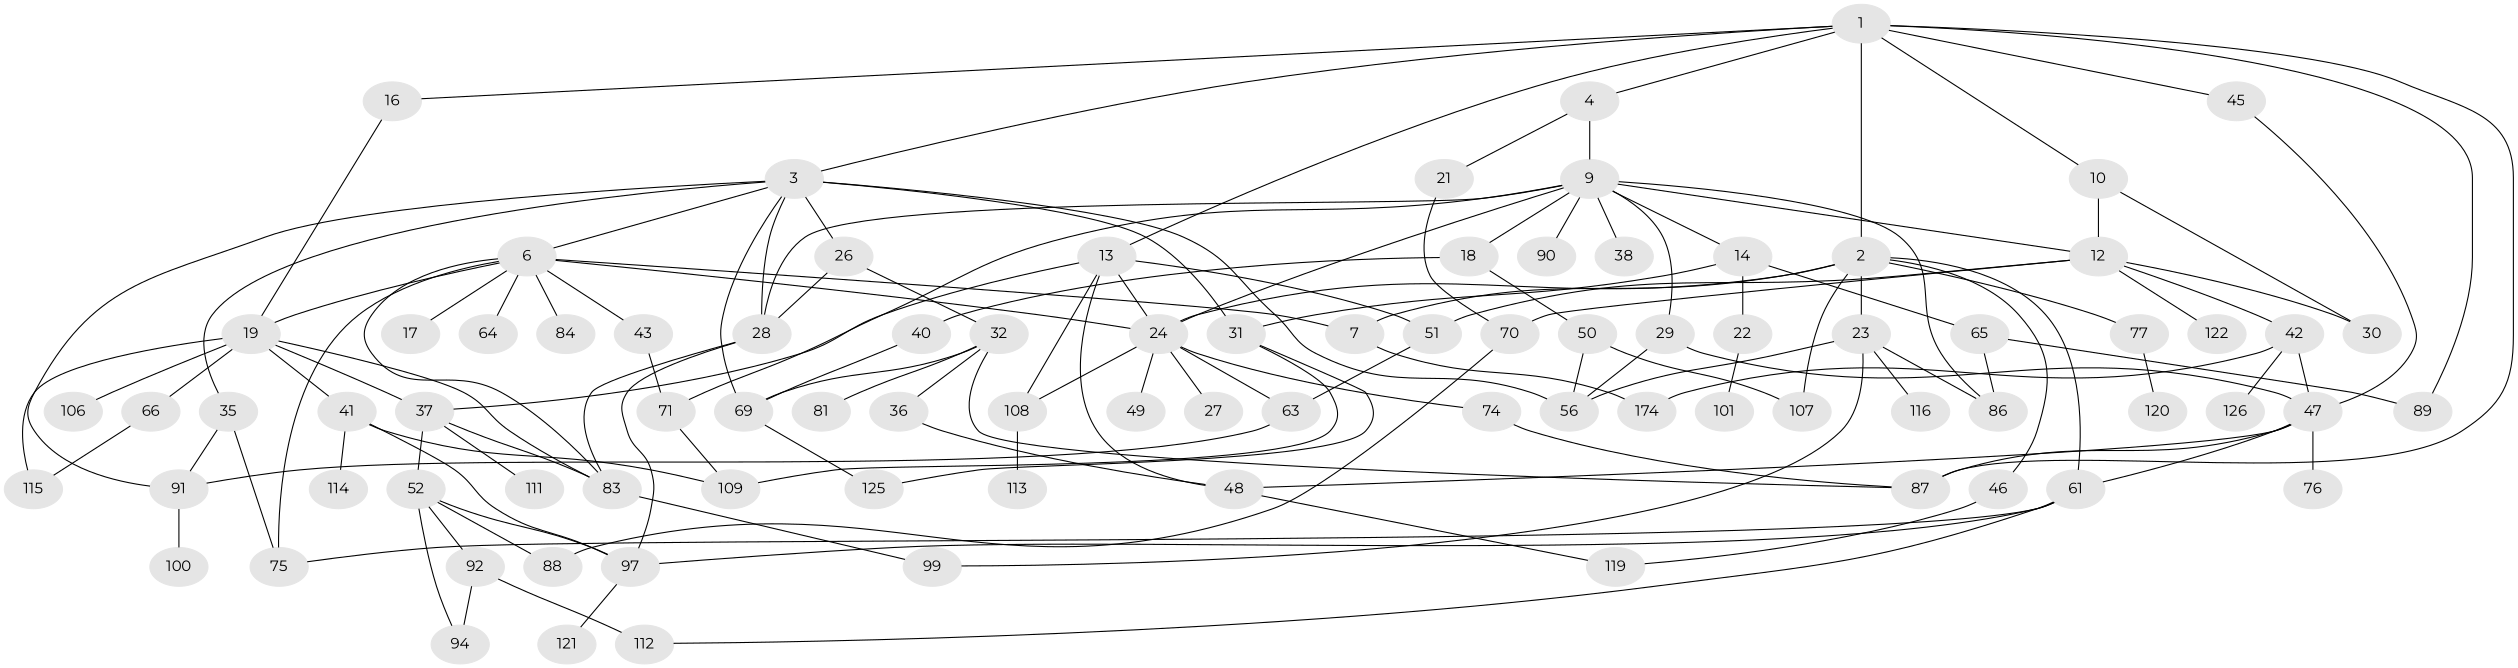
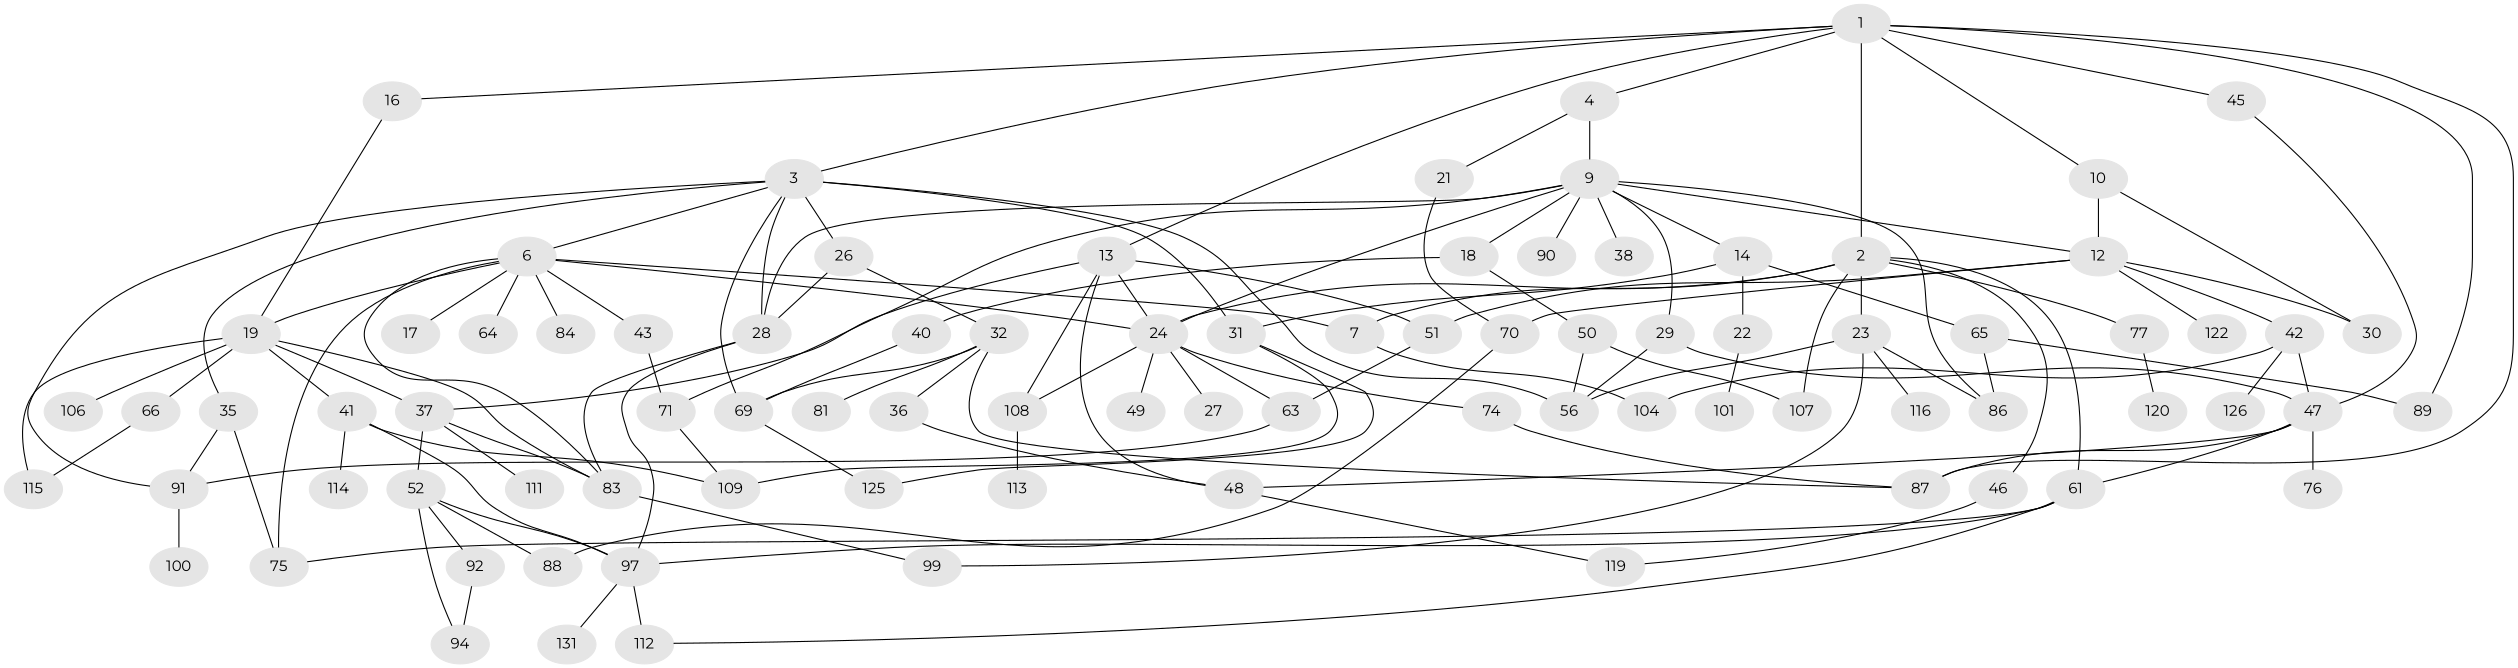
  graph {
    fontname=Montserrat
    node [color=gray90 fontname=Montserrat style=filled]
    edge [fontname=Montserrat]
    1 [super="+5"]
    2 [super="+11"]
    3 [super="+8"]
    4
    10
    13 [super="+79"]
    16
    45 [super="+68"]
    87 [super="+105"]
    89
    7 [super="+62"]
    23 [super="+59"]
    24 [super="+25"]
    46
    61 [super="+110"]
    77
    107
    6 [super="+20"]
    26
    28 [super="+55"]
    31 [super="+60"]
    35 [super="+54"]
    56 [super="+80"]
    69 [super="+128"]
    91 [super="+123"]
    9 [super="+34"]
    21
    12 [super="+15"]
    30 [super="+44"]
    51
    37
    48
    108 [super="+129"]
    19 [super="+67"]
    47 [super="+53"]
-   104 [label=174]
+   104
    86
    99
    116
    27
    49
    63
    74
    119
    75
    97 [super="+103"]
    112 [super="+118"]
    120
    17
    43
    64
    83 [super="+124"]
    84
    32 [super="+33"]
    109 [super="+127"]
    125
    100
    38
    14 [super="+57"]
    18 [super="+39"]
    29 [super="+96"]
    71 [super="+95"]
    90
    70 [super="+98"]
    41 [super="+93"]
    66
    106
    115
    42 [super="+58"]
    122
    65 [super="+72"]
    22 [super="+73"]
    40
    50 [super="+85"]
    126
    88 [super="+102"]
    52 [super="+82"]
    111
    113
    101
    114
    36
    81
-   121
+   121 [label=131]
    76
    92
    94
    1 -- 2
    1 -- 3
    1 -- 4
    1 -- 10
    1 -- 13
    1 -- 16
    1 -- 45
    1 -- 87
    1 -- 89
    2 -- 7
    2 -- 23
    2 -- 24
    2 -- 46
    2 -- 61
    2 -- 77
    2 -- 107
    3 -- 6
    3 -- 26
    3 -- 28
    3 -- 31
    3 -- 35
    3 -- 56 [weight=2]
    3 -- 69
    3 -- 91
    4 -- 9
    4 -- 21
    10 -- 12
    10 -- 30
    13 -- 24
    13 -- 51
    13 -- 37
    13 -- 48
    13 -- 108
    16 -- 19
    45 -- 47
    7 -- 104
    23 -- 56
    23 -- 86
    23 -- 99
    23 -- 116
    24 -- 108
    24 -- 27
    24 -- 49
    24 -- 63
    24 -- 74
    46 -- 119
    61 -- 75
    61 -- 97
    61 -- 112
    77 -- 120
    6 -- 7
    6 -- 24
    6 -- 19
    6 -- 75
    6 -- 17
    6 -- 43
    6 -- 64
    6 -- 83
    6 -- 84
    26 -- 28
    26 -- 32
    28 -- 97
    28 -- 83
    31 -- 109
    31 -- 125
    35 -- 91
    35 -- 75
    69 -- 125
    91 -- 100
    9 -- 24
    9 -- 28
    9 -- 12
    9 -- 86
    9 -- 38
    9 -- 14
    9 -- 18
    9 -- 29
    9 -- 71
    9 -- 90
    21 -- 70
    12 -- 30
    12 -- 51
    12 -- 70
    12 -- 42
    12 -- 122
    51 -- 63
    37 -- 83
    37 -- 52
    37 -- 111
    48 -- 119
    108 -- 113
    19 -- 37
    19 -- 83
    19 -- 41
    19 -- 66
    19 -- 106
    19 -- 115
    47 -- 87
    47 -- 61
    47 -- 48
    47 -- 76
    63 -- 91
    74 -- 87
-   92 -- 112
+   97 -- 112
    97 -- 121
    43 -- 71
    83 -- 99
    32 -- 87
    32 -- 69
    32 -- 36
    32 -- 81
    14 -- 31
    14 -- 65
    14 -- 22
    18 -- 40
    18 -- 50
    29 -- 56
    29 -- 47
    71 -- 109
    70 -- 88
    41 -- 97
    41 -- 109
    41 -- 114
    66 -- 115
    42 -- 47
    42 -- 104
    42 -- 126
    65 -- 89
    65 -- 86
    22 -- 101
    40 -- 69
    50 -- 107
    50 -- 56
    52 -- 97
    52 -- 88
    52 -- 92
    52 -- 94
    36 -- 48
    92 -- 94
  }
